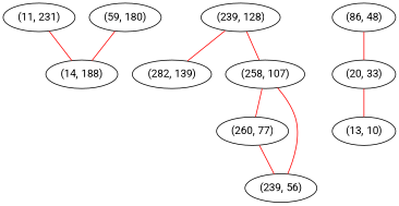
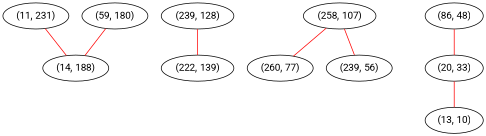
  graph {
    fontname=Roboto
    node [fontname=Roboto]
    edge [color=red fontname=Roboto weight=1]
    n1 [label="(14, 188)"]
    "(11, 231)"
    "(59, 180)"
    "(239, 128)"
-   "(222, 139)" [label="(282, 139)"]
+   "(222, 139)"
    "(258, 107)"
    "(260, 77)"
    "(239, 56)"
    n9 [label="(20, 33)"]
    "(86, 48)"
    "(13, 10)"
    "(11, 231)" -- n1
    "(59, 180)" -- n1
    "(239, 128)" -- "(222, 139)"
-   "(239, 128)" -- "(258, 107)"
    "(258, 107)" -- "(260, 77)"
    "(258, 107)" -- "(239, 56)"
-   "(260, 77)" -- "(239, 56)"
    n9 -- "(13, 10)"
    "(86, 48)" -- n9
  }
